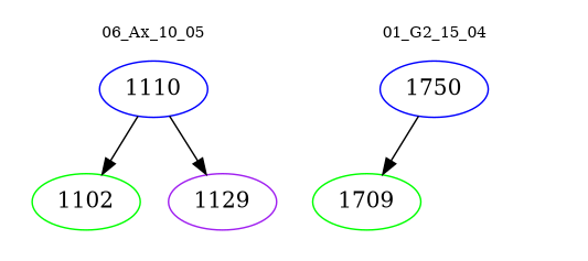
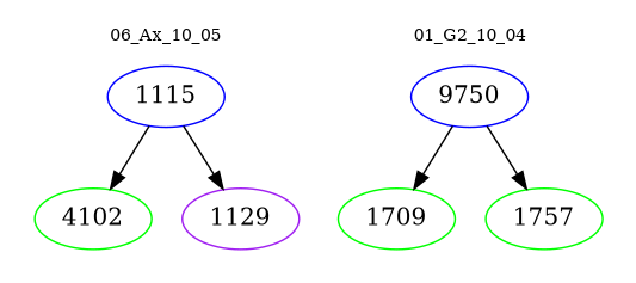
  digraph {
    node [color=green]
    edge [color=black]
-   n1 [color=blue label=1110]
-   n2 [label=1102]
+   n1 [color=blue label=1115]
+   n2 [label=4102]
    n3 [color=purple label=1129]
-   n4 [color=blue label=1750]
+   n4 [color=blue label=9750]
    n5 [label=1709]
+   n6 [label=1757]
    subgraph cluster_1 {
      color=white
      fontsize=10
      label="06_Ax_10_05"
      n1
      n2
      n3
    }
    subgraph cluster_2 {
      color=white
      fontsize=10
-     label="01_G2_15_04"
+     label="01_G2_10_04"
      n4
      n5
+     n6
    }
    n1 -> n2
    n1 -> n3
    n4 -> n5
+   n4 -> n6
  }
